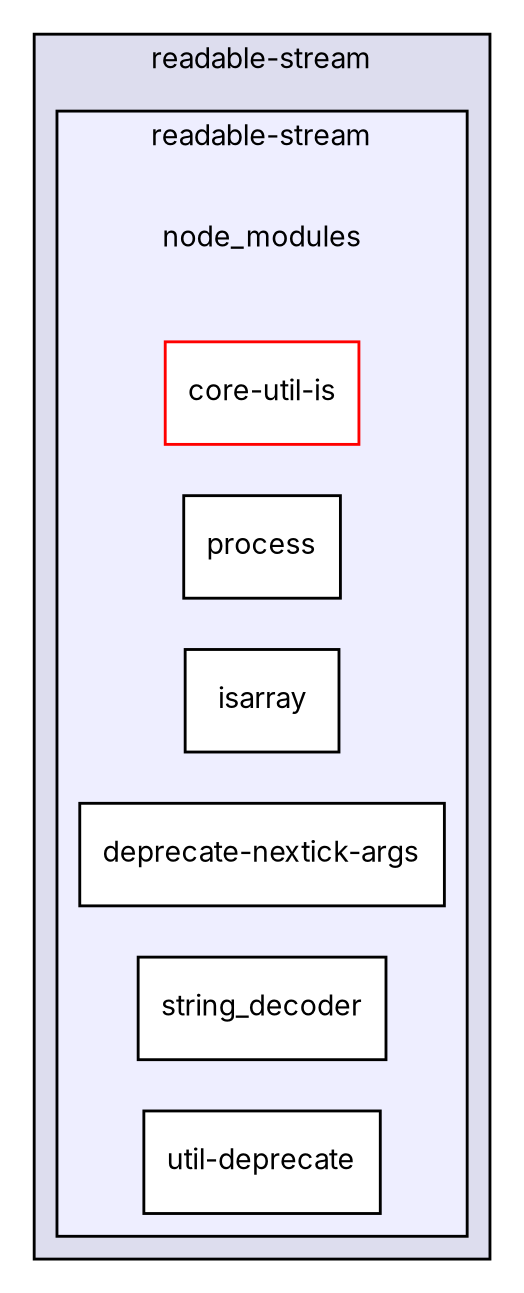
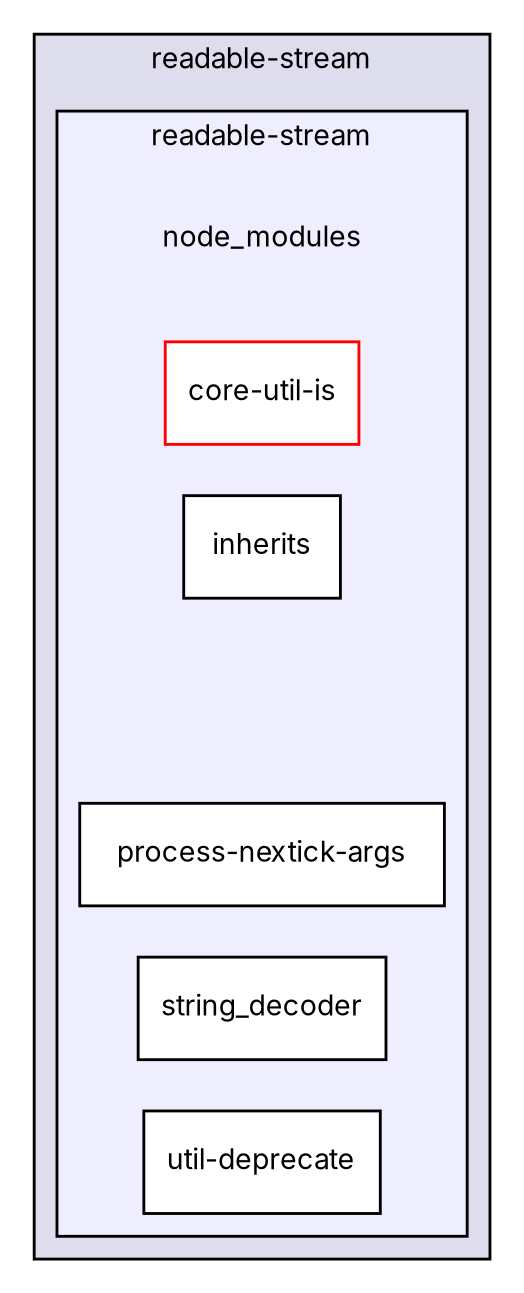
  digraph {
    compound=true
    rankdir=LR
    fontname=Inter
    node [fontname=Inter fontsize=10 shape=box color=black fillcolor=white style=filled]
    n1 [label=node_modules shape=plaintext color="" fillcolor="" style=""]
    n2 [color=red label="core-util-is"]
-   n3 [label=process]
-   n4 [label=isarray]
-   n5 [label="deprecate-nextick-args"]
+   n3 [label=inherits]
+   n5 [label="process-nextick-args"]
    n6 [label=string_decoder]
    n7 [label="util-deprecate"]
    subgraph cluster_1 {
      bgcolor="#ddddee"
      fontsize=10
      label="readable-stream"
      pencolor=black
      subgraph cluster_2 {
        bgcolor="#eeeeff"
        fontsize=10
        pencolor=black
        n1
        n2
        n3
-       n4
        n5
        n6
        n7
      }
    }
  }
